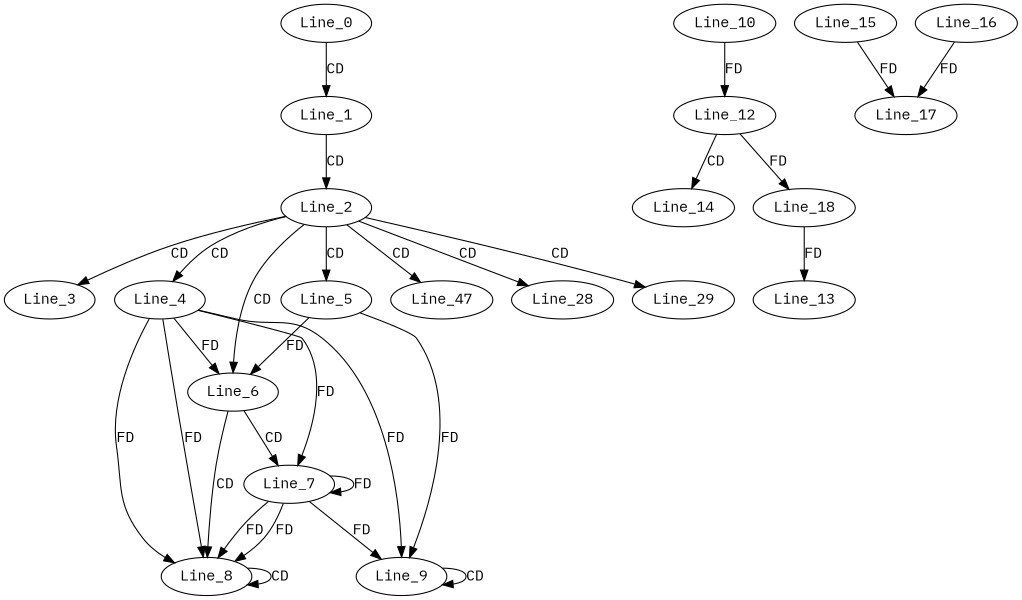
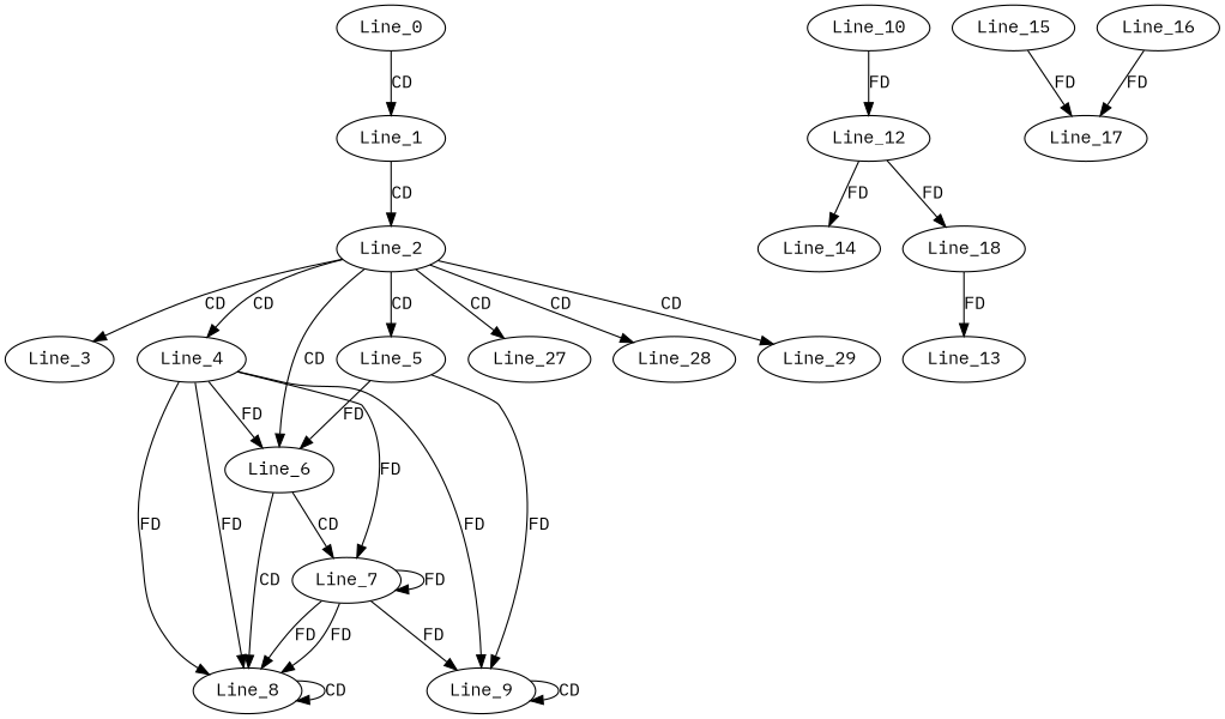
  digraph {
    fontname="IBM Plex Mono"
    node [fontname="IBM Plex Mono"]
    edge [fontname="IBM Plex Mono"]
    Line_0
    Line_1
    Line_2
    Line_3
    Line_4
    Line_5
    Line_6
-   Line_27 [label=Line_47]
+   Line_27
    Line_28
    Line_29
    Line_7
    Line_8
    Line_9
    Line_10
    Line_12
    Line_14
    Line_18
    Line_13
    Line_15
    Line_17
    Line_16
    Line_0 -> Line_1 [label=CD]
    Line_1 -> Line_2 [label=CD]
    Line_2 -> Line_3 [label=CD]
    Line_2 -> Line_4 [label=CD]
    Line_2 -> Line_5 [label=CD]
    Line_2 -> Line_6 [label=CD]
    Line_2 -> Line_27 [label=CD]
    Line_2 -> Line_28 [label=CD]
    Line_2 -> Line_29 [label=CD]
    Line_4 -> Line_6 [label=FD]
    Line_4 -> Line_7 [label=FD]
    Line_4 -> Line_8 [label=FD]
    Line_4 -> Line_8 [label=FD]
    Line_4 -> Line_9 [label=FD]
    Line_5 -> Line_6 [label=FD]
    Line_5 -> Line_9 [label=FD]
    Line_6 -> Line_7 [label=CD]
    Line_6 -> Line_8 [label=CD]
    Line_7 -> Line_7 [label=FD]
    Line_7 -> Line_8 [label=FD]
    Line_7 -> Line_8 [label=FD]
    Line_7 -> Line_9 [label=FD]
    Line_8 -> Line_8 [label=CD]
    Line_9 -> Line_9 [label=CD]
    Line_10 -> Line_12 [label=FD]
-   Line_12 -> Line_14 [label=CD]
+   Line_12 -> Line_14 [label=FD]
    Line_12 -> Line_18 [label=FD]
    Line_18 -> Line_13 [label=FD]
    Line_15 -> Line_17 [label=FD]
    Line_16 -> Line_17 [label=FD]
  }
